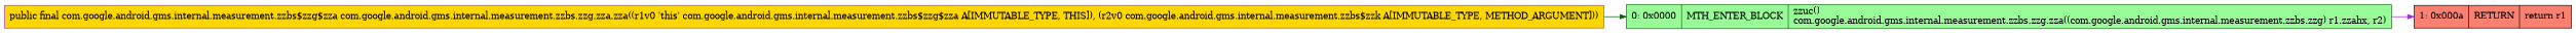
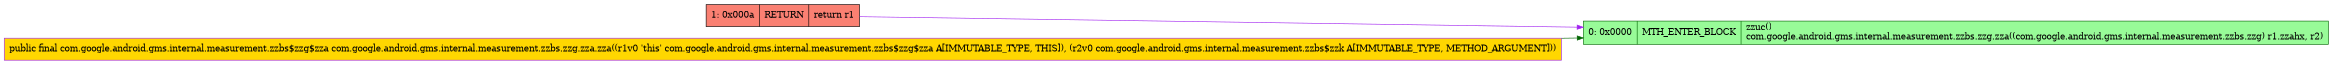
  digraph {
    rankdir=LR
    node [shape=record style=filled]
    edge [style=solid]
    n1 [label="{0\:\ 0x0000|MTH_ENTER_BLOCK\l|zzuc()\lcom.google.android.gms.internal.measurement.zzbs.zzg.zza((com.google.android.gms.internal.measurement.zzbs.zzg) r1.zzahx, r2)\l}" fillcolor=palegreen color=darkgreen]
    n2 [label="{1\:\ 0x000a|RETURN\l|return r1\l}" fillcolor=salmon color=black]
    n3 [label="{public final com.google.android.gms.internal.measurement.zzbs$zzg$zza com.google.android.gms.internal.measurement.zzbs.zzg.zza.zza((r1v0 'this' com.google.android.gms.internal.measurement.zzbs$zzg$zza A[IMMUTABLE_TYPE, THIS]), (r2v0 com.google.android.gms.internal.measurement.zzbs$zzk A[IMMUTABLE_TYPE, METHOD_ARGUMENT])) }" fillcolor=gold color=purple]
-   n1 -> n2 [color=purple]
+   n2 -> n1 [color=purple]
    n3 -> n1 [color=darkgreen]
  }
